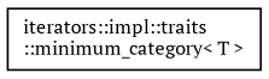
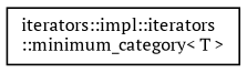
  digraph {
    rankdir=TB
    fontname="PT Serif"
-   n1 [color=black fillcolor=white fontname="PT Serif" fontsize=10 height=0.2 label="iterators::impl::traits\l::minimum_category\< T \>" shape=record style=filled width=0.4]
+   n1 [color=black fillcolor=white fontname="PT Serif" fontsize=10 height=0.2 label="iterators::impl::iterators\l::minimum_category\< T \>" shape=record style=filled width=0.4]
  }
